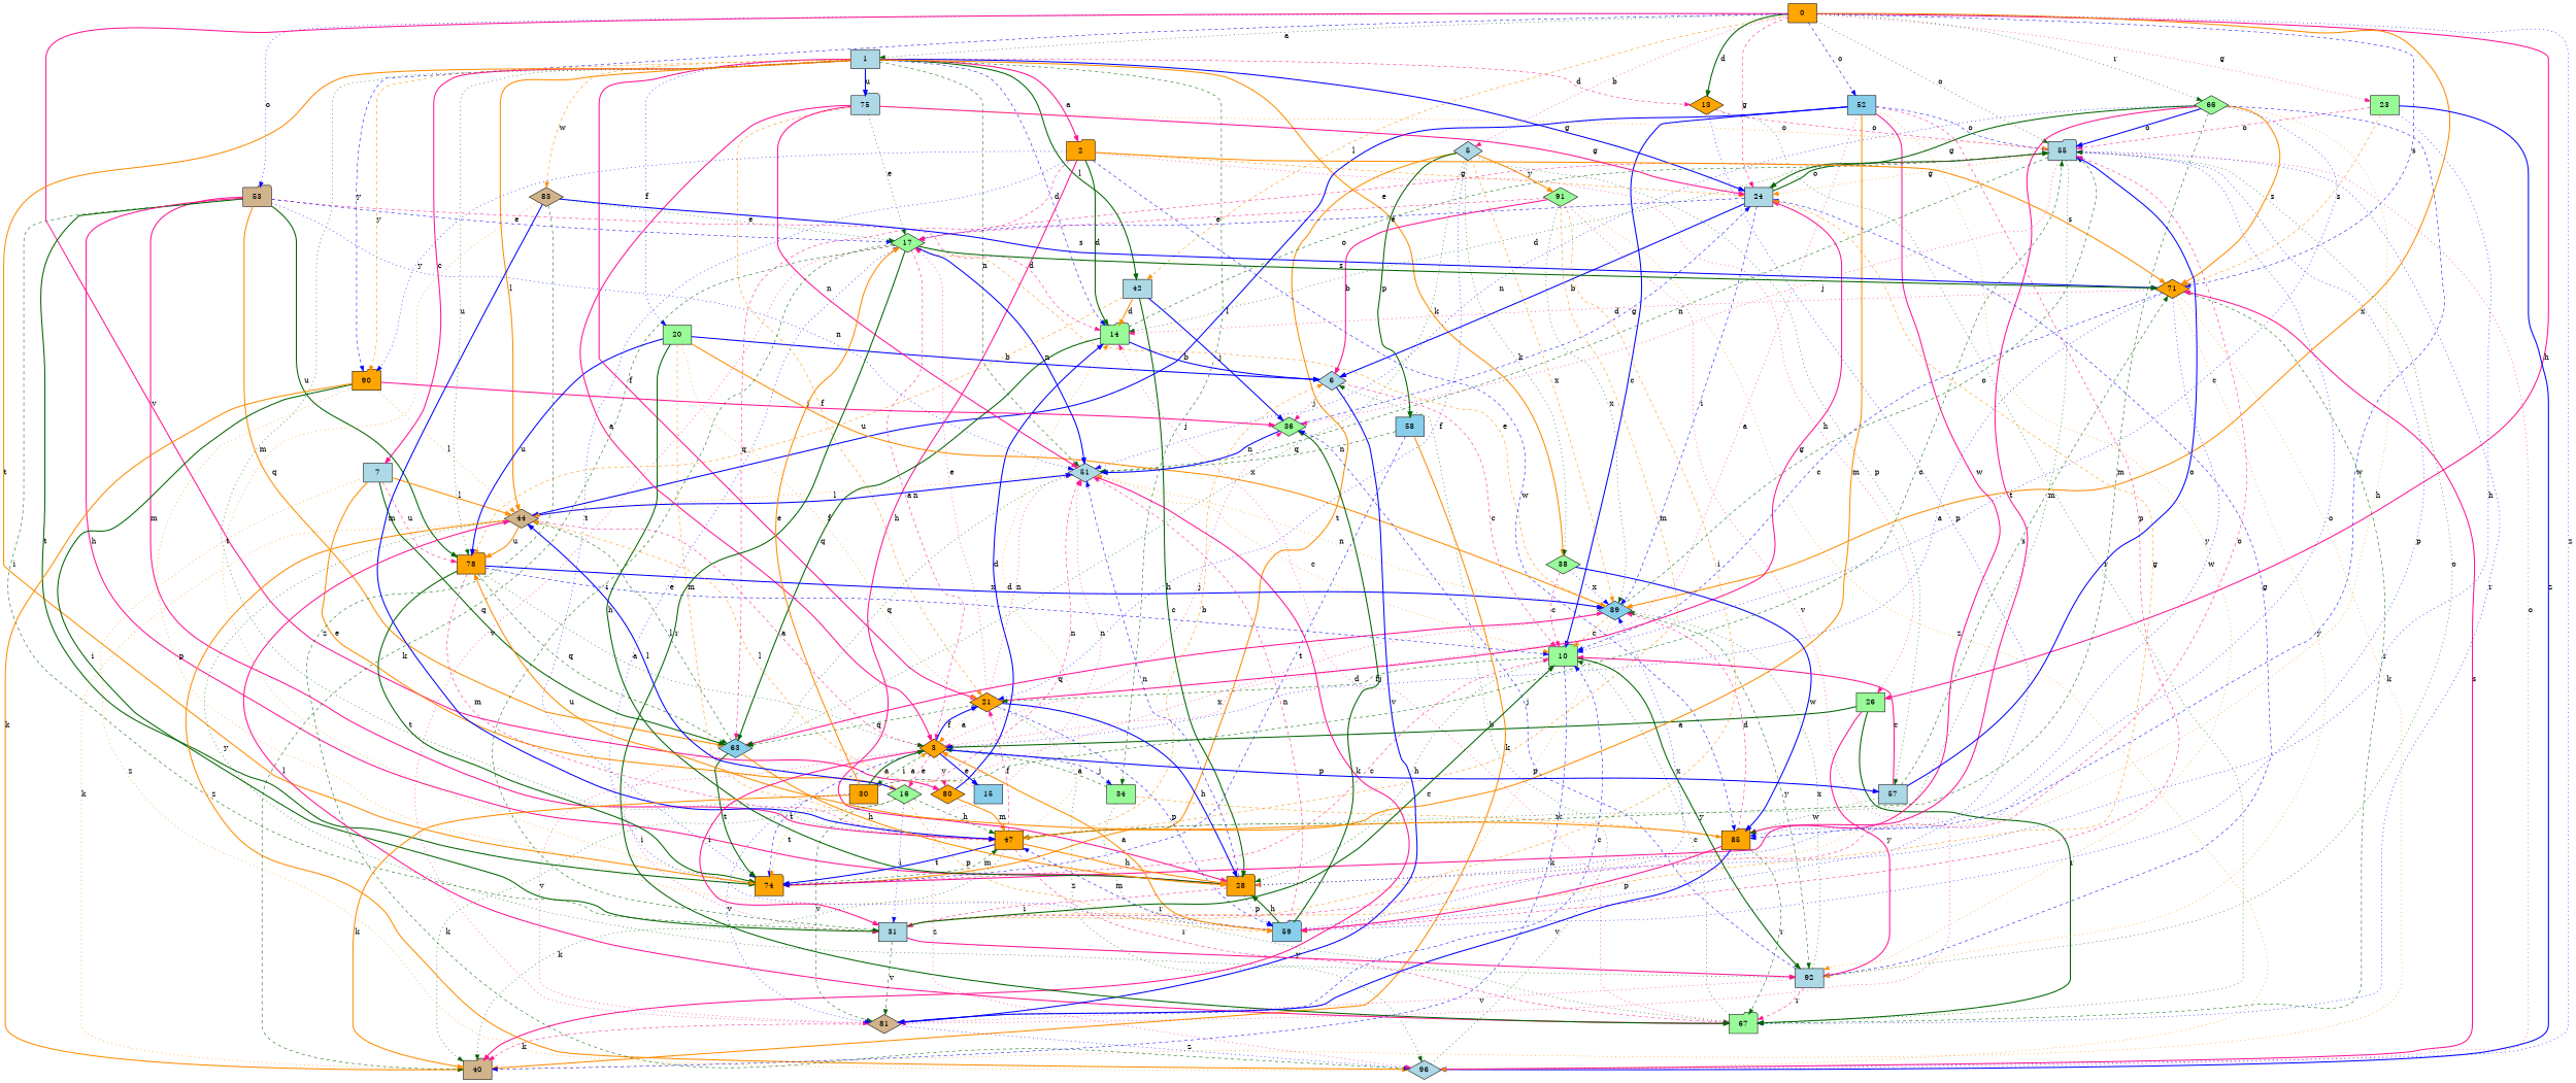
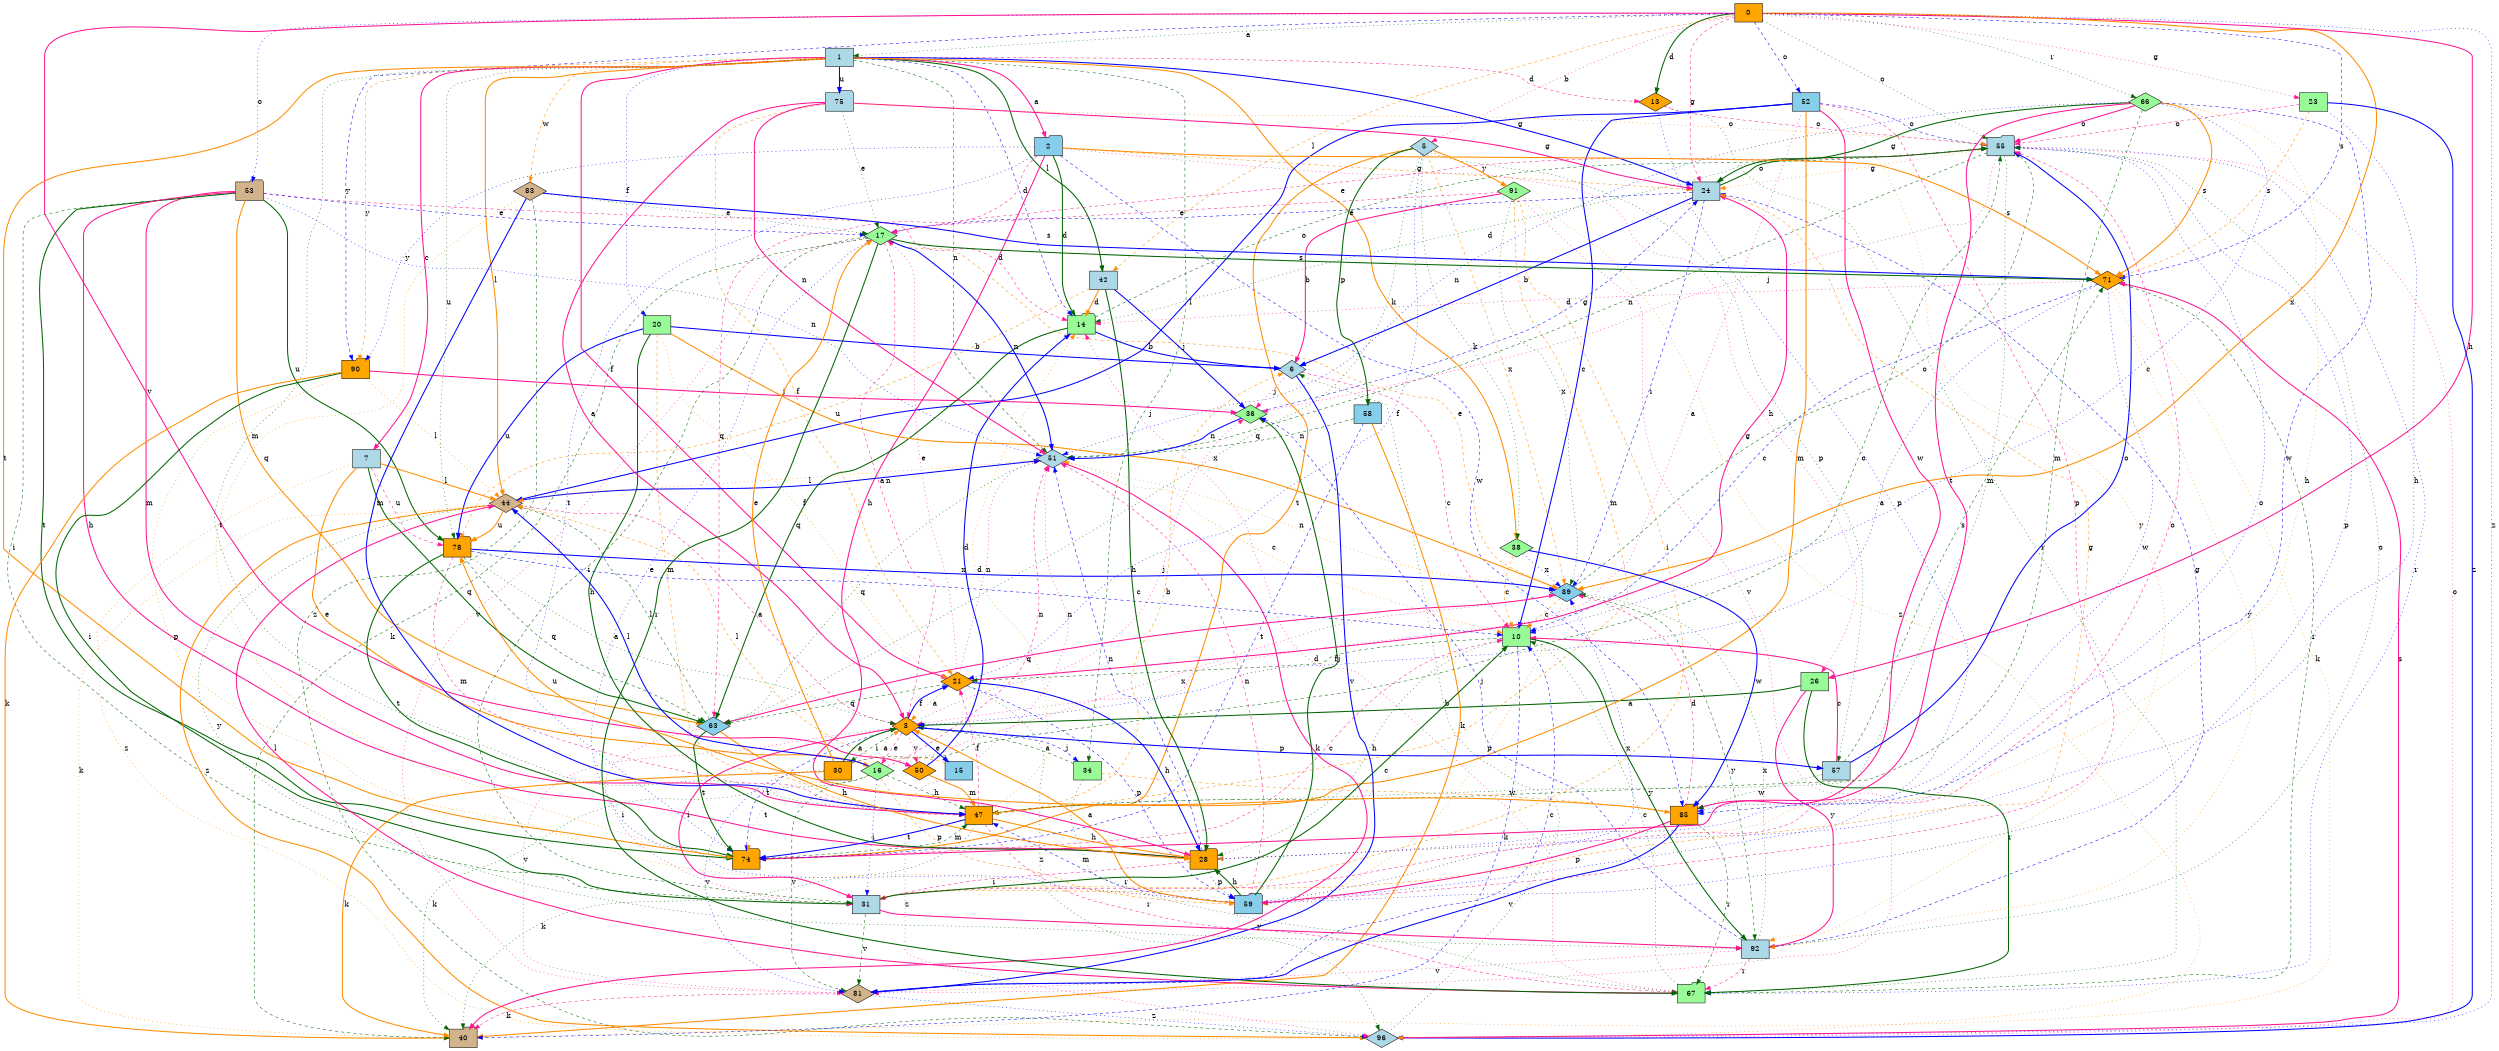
  strict digraph {
    node [fillcolor=orange shape=diamond style=filled]
    edge [color=darkgreen style=bold]
    0 [shape=box]
    1 [fillcolor=lightblue shape=box]
    5 [fillcolor=lightblue]
    13
    23 [fillcolor=palegreen shape=box]
    24 [fillcolor=lightblue shape=box]
    26 [fillcolor=palegreen shape=box]
    42 [fillcolor=lightblue shape=box]
    52 [fillcolor=skyblue shape=box]
    53 [fillcolor=tan shape=folder]
    55 [fillcolor=lightblue shape=folder]
    66 [fillcolor=palegreen]
    71
-   80
+   80 [label=50]
    89 [fillcolor=skyblue]
    90 [shape=folder]
    96 [fillcolor=lightblue]
-   2 [shape=folder]
+   2 [fillcolor=skyblue shape=folder]
    7 [fillcolor=lightblue shape=box]
    14 [fillcolor=palegreen shape=folder]
    20 [fillcolor=palegreen shape=box]
    21
    34 [fillcolor=palegreen shape=box]
    n24 [fillcolor=palegreen label=38]
    44 [fillcolor=tan]
    47 [shape=box]
    51 [fillcolor=lightblue]
    74 [shape=folder]
    75 [fillcolor=lightblue shape=folder]
    78 [shape=folder]
    83 [fillcolor=tan]
    63 [fillcolor=skyblue]
    57 [fillcolor=lightblue shape=box]
    58 [fillcolor=skyblue shape=folder]
    91 [fillcolor=palegreen]
    67 [fillcolor=palegreen shape=folder]
    59 [fillcolor=skyblue shape=folder]
    28 [shape=folder]
    6 [fillcolor=lightblue]
    17 [fillcolor=palegreen]
    3
    92 [fillcolor=lightblue shape=box]
    36 [fillcolor=palegreen]
    85 [shape=folder]
    10 [fillcolor=palegreen shape=folder]
    31 [fillcolor=lightblue shape=box]
    40 [fillcolor=tan shape=folder]
    16 [fillcolor=palegreen]
    81 [fillcolor=tan]
    15 [fillcolor=skyblue shape=box]
    30 [shape=box]
    0 -> 1 [label=a style=dotted]
    0 -> 5 [color=deeppink label=b style=dotted]
    0 -> 13 [label=d]
    0 -> 23 [color=deeppink label=g style=dotted]
    0 -> 24 [color=deeppink label=g style=dashed]
    0 -> 26 [color=deeppink label=h]
    0 -> 42 [color=darkorange label=l style=dashed]
    0 -> 52 [color=blue label=o style=dashed]
    0 -> 53 [color=blue label=o style=dotted]
    0 -> 55 [label=o style=dotted]
    0 -> 66 [label=r style=dotted]
    0 -> 71 [color=blue label=s style=dashed]
    0 -> 80 [color=deeppink label=v]
    0 -> 89 [color=darkorange label=x]
    0 -> 90 [color=blue label=y style=dashed]
    0 -> 96 [color=blue label=z style=dotted]
    1 -> 13 [color=deeppink label=d style=dashed]
    1 -> 24 [color=blue label=g]
    1 -> 42 [label=l]
    1 -> 90 [color=darkorange label=y style=dashed]
    1 -> 2 [color=deeppink label=a]
    1 -> 7 [color=deeppink label=c]
    1 -> 14 [color=blue label=d style=dashed]
    1 -> 20 [color=blue label=f style=dotted]
    1 -> 21 [color=deeppink label=f]
    1 -> 34 [label=j style=dashed]
    1 -> n24 [color=darkorange label=k]
    1 -> 44 [color=darkorange label=l]
    1 -> 47 [label=m style=dotted]
    1 -> 51 [label=n style=dashed]
    1 -> 74 [color=darkorange label=t]
    1 -> 75 [color=blue label=u]
    1 -> 78 [label=u style=dotted]
    1 -> 83 [color=darkorange label=w style=dashed]
    5 -> 89 [color=darkorange label=x style=dashed]
    5 -> 21 [color=blue label=f style=dotted]
    5 -> n24 [label=k style=dotted]
    5 -> 74 [color=darkorange label=t]
    5 -> 63 [label=q style=dotted]
    5 -> 57 [label=p style=dotted]
    5 -> 58 [label=p]
    5 -> 91 [color=darkorange label=y]
    13 -> 55 [color=deeppink label=o style=dashed]
    13 -> 67 [label=r style=dotted]
    13 -> 59 [color=blue label=p style=dotted]
    23 -> 55 [color=deeppink label=o style=dashed]
    23 -> 71 [color=darkorange label=s style=dashed]
    23 -> 96 [color=blue label=z]
    23 -> 28 [color=blue label=h style=dotted]
    24 -> 55 [label=o]
    24 -> 89 [color=blue label=i style=dashed]
    24 -> 6 [color=blue label=b]
    24 -> 17 [color=blue label=e style=dashed]
    26 -> 67 [label=r]
    26 -> 3 [label=a]
    26 -> 92 [color=deeppink label=y]
    42 -> 14 [color=darkorange label=d]
    42 -> 78 [color=darkorange label=u style=dashed]
    42 -> 28 [label=h]
    42 -> 36 [color=blue label=j]
    52 -> 55 [color=blue label=o style=dashed]
    52 -> 44 [color=blue label=l]
    52 -> 47 [color=darkorange label=m]
    52 -> 59 [color=deeppink label=p style=dashed]
    52 -> 3 [color=deeppink label=a style=dotted]
    52 -> 92 [color=darkorange label=y style=dotted]
    52 -> 85 [color=deeppink label=w]
    52 -> 10 [color=blue label=c]
    53 -> 14 [color=deeppink label=d style=dashed]
    53 -> 47 [color=deeppink label=m]
    53 -> 51 [color=blue label=n style=dotted]
    53 -> 74 [label=t]
    53 -> 78 [label=u]
    53 -> 63 [color=darkorange label=q]
    53 -> 28 [color=deeppink label=h]
    53 -> 17 [color=blue label=e style=dashed]
    53 -> 31 [label=i style=dashed]
    55 -> 24 [color=darkorange label=g style=dotted]
    55 -> 14 [label=d style=dotted]
    55 -> 47 [label=m style=dotted]
    55 -> 51 [label=n style=dashed]
    55 -> 67 [color=blue label=r style=dotted]
    55 -> 59 [color=blue label=p style=dotted]
    55 -> 17 [color=deeppink label=e style=dashed]
    55 -> 36 [color=deeppink label=j style=dotted]
    66 -> 24 [label=g]
-   66 -> 55 [color=blue label=o]
+   66 -> 55 [color=deeppink label=o]
    66 -> 71 [color=darkorange label=s]
    66 -> 47 [label=m style=dashed]
    66 -> 51 [color=blue label=n style=dotted]
    66 -> 74 [color=deeppink label=t]
    66 -> 28 [color=darkorange label=h style=dotted]
    66 -> 85 [color=blue label=w style=dashed]
    66 -> 10 [color=blue label=c style=dotted]
    71 -> 14 [color=deeppink label=d style=dotted]
    71 -> 67 [label=r style=dashed]
    71 -> 3 [color=blue label=a style=dotted]
    71 -> 92 [color=darkorange label=y style=dotted]
    71 -> 85 [color=blue label=w style=dotted]
    71 -> 10 [color=blue label=c style=dashed]
    71 -> 40 [color=darkorange label=k style=dotted]
    80 -> 14 [color=blue label=d]
    80 -> 47 [color=darkorange label=m]
    89 -> 55 [label=o style=dashed]
    89 -> 51 [color=darkorange label=n style=dotted]
    89 -> 63 [color=deeppink label=q]
    89 -> 59 [color=darkorange label=p style=dotted]
    89 -> 17 [color=darkorange label=e style=dashed]
    89 -> 92 [label=y style=dashed]
    89 -> 10 [color=darkorange label=c style=dashed]
    90 -> 44 [color=darkorange label=l style=dotted]
    90 -> 59 [color=darkorange label=p style=dotted]
    90 -> 36 [color=deeppink label=j]
    90 -> 31 [label=i]
    90 -> 40 [color=darkorange label=k]
    96 -> 55 [color=deeppink label=o style=dotted]
    96 -> 71 [color=deeppink label=s]
    96 -> 6 [label=b style=dotted]
    2 -> 24 [color=darkorange label=g style=dashed]
    2 -> 26 [color=deeppink label=h style=dotted]
    2 -> 71 [color=darkorange label=s]
    2 -> 90 [color=blue label=y style=dotted]
    2 -> 14 [label=d]
    2 -> 74 [color=blue label=t style=dotted]
    2 -> 63 [color=deeppink label=q style=dashed]
    2 -> 28 [color=deeppink label=h]
    2 -> 85 [color=blue label=w style=dashed]
    7 -> 96 [color=darkorange label=z style=dotted]
    7 -> 44 [color=darkorange label=l]
    7 -> 78 [color=deeppink label=u style=dashed]
    7 -> 63 [label=q]
    7 -> 16 [color=darkorange label=e]
    14 -> 55 [label=o style=dashed]
    14 -> 63 [label=q]
    14 -> 6 [color=blue label=b]
    20 -> 89 [color=darkorange label=x]
    20 -> 21 [color=darkorange label=f style=dotted]
    20 -> 47 [color=darkorange label=m style=dashed]
    20 -> 78 [color=blue label=u]
    20 -> 28 [label=h]
    20 -> 6 [color=blue label=b]
    21 -> 24 [color=deeppink label=g]
    21 -> 96 [label=z style=dotted]
    21 -> 51 [color=deeppink label=n style=dotted]
    21 -> 63 [label=q style=dashed]
    21 -> 59 [color=blue label=p style=dashed]
    21 -> 28 [color=blue label=h]
    21 -> 17 [color=deeppink label=e style=dotted]
    21 -> 3 [color=darkorange label=a style=dotted]
    34 -> 67 [label=r style=dotted]
    34 -> 3 [label=a style=dashed]
    34 -> 85 [color=darkorange label=w style=dashed]
    n24 -> 89 [color=blue label=x style=dotted]
    n24 -> 85 [color=blue label=w]
-   n24 -> 10 [color=deeppink label=c style=dashed]
+   n24 -> 10 [color=darkorange label=c style=dashed]
    44 -> 96 [color=darkorange label=z]
    44 -> 51 [color=blue label=n]
    44 -> 78 [color=darkorange label=u]
    44 -> 3 [color=deeppink label=a style=dashed]
    44 -> 92 [label=y style=dotted]
    44 -> 40 [color=darkorange label=k style=dotted]
    47 -> 14 [color=darkorange label=d style=dotted]
    47 -> 21 [color=deeppink label=f style=dashed]
    47 -> 74 [color=blue label=t]
    47 -> 67 [color=deeppink label=r style=dashed]
    47 -> 28 [color=darkorange label=h]
    47 -> 6 [color=darkorange label=b style=dashed]
    47 -> 40 [label=k style=dotted]
    51 -> 44 [color=darkorange label=l style=dotted]
    51 -> 63 [label=q style=dotted]
    51 -> 10 [color=darkorange label=c style=dotted]
    51 -> 40 [color=deeppink label=k]
    74 -> 47 [label=m style=dashed]
    74 -> 10 [color=deeppink label=c style=dashed]
    75 -> 24 [color=deeppink label=g]
    75 -> 55 [color=darkorange label=o style=dotted]
    75 -> 21 [color=darkorange label=f style=dashed]
    75 -> 51 [color=deeppink label=n]
    75 -> 17 [label=e style=dotted]
    75 -> 3 [color=deeppink label=a]
    78 -> 89 [color=blue label=x]
    78 -> 47 [color=deeppink label=m style=dashed]
    78 -> 74 [label=t]
    78 -> 63 [label=q style=dashed]
    78 -> 3 [label=a style=dotted]
    78 -> 10 [color=blue label=c style=dashed]
    83 -> 71 [color=blue label=s]
    83 -> 96 [label=z style=dashed]
    83 -> 47 [color=blue label=m]
    83 -> 74 [color=darkorange label=t style=dotted]
    83 -> 17 [label=e style=dotted]
    63 -> 44 [label=l style=dashed]
    63 -> 74 [label=t]
    63 -> 28 [color=darkorange label=h]
    63 -> 31 [color=deeppink label=i style=dotted]
    57 -> 55 [color=blue label=o]
    57 -> 71 [label=s style=dashed]
    57 -> 85 [label=w style=dotted]
    57 -> 10 [color=deeppink label=c]
    58 -> 51 [label=n style=dashed]
    58 -> 74 [color=blue label=t style=dashed]
    58 -> 40 [color=darkorange label=k]
    91 -> 89 [label=x style=dotted]
    91 -> 96 [color=darkorange label=z style=dotted]
    91 -> 47 [color=darkorange label=m style=dashed]
    91 -> 6 [color=deeppink label=b]
    91 -> 17 [color=deeppink label=e style=dashed]
    91 -> 31 [color=darkorange label=i style=dashed]
    91 -> 81 [color=deeppink label=v style=dotted]
    67 -> 14 [color=deeppink label=d style=dotted]
    67 -> 44 [color=deeppink label=l]
    67 -> 10 [label=c style=dotted]
    59 -> 89 [color=blue label=x style=dotted]
    59 -> 47 [color=blue label=m style=dashed]
    59 -> 51 [color=deeppink label=n style=dashed]
    59 -> 28 [label=h]
    59 -> 17 [color=blue label=e style=dotted]
    59 -> 3 [color=darkorange label=a]
    59 -> 36 [label=j]
    28 -> 55 [color=blue label=o style=dotted]
    28 -> 51 [color=blue label=n style=dashed]
    28 -> 59 [color=blue label=p style=dotted]
    28 -> 31 [color=deeppink label=i style=dashed]
    6 -> 36 [color=deeppink label=j style=dotted]
    6 -> 10 [color=deeppink label=c style=dashed]
    6 -> 81 [color=blue label=v]
    17 -> 71 [label=s]
    17 -> 51 [color=blue label=n]
    17 -> 67 [label=r]
    17 -> 3 [color=deeppink label=a style=dashed]
    17 -> 31 [label=i style=dashed]
    17 -> 40 [label=k style=dashed]
    17 -> 81 [color=deeppink label=v style=dotted]
    3 -> 80 [color=deeppink label=v style=dotted]
    3 -> 21 [color=blue label=f]
    3 -> 34 [color=blue label=j style=dashed]
    3 -> 74 [color=blue label=t style=dashed]
    3 -> 57 [color=blue label=p]
    3 -> 36 [color=deeppink label=j style=dotted]
    3 -> 31 [color=deeppink label=i]
    3 -> 16 [color=deeppink label=e style=dashed]
    3 -> 81 [color=deeppink label=v style=dotted]
    3 -> 15 [color=blue label=e]
    3 -> 30 [label=i style=dashed]
    92 -> 24 [color=blue label=g style=dashed]
    92 -> 55 [label=o style=dotted]
    92 -> 89 [label=x style=dotted]
    92 -> 67 [color=deeppink label=r style=dashed]
    92 -> 36 [color=blue label=j style=dashed]
    92 -> 81 [color=deeppink label=v style=dotted]
    36 -> 24 [color=blue label=g style=dashed]
    36 -> 51 [color=blue label=n]
    85 -> 89 [color=deeppink label=d style=dashed]
    85 -> 78 [color=darkorange label=u]
    85 -> 67 [label=r style=dashed]
    85 -> 59 [color=deeppink label=p]
    85 -> 81 [color=blue label=v]
    10 -> 21 [label=f style=dashed]
    10 -> 28 [label=h style=dotted]
    10 -> 92 [label=y]
    10 -> 40 [color=blue label=k style=dashed]
    31 -> 24 [color=darkorange label=g style=dashed]
    31 -> 55 [color=deeppink label=o style=dashed]
    31 -> 92 [color=deeppink label=y]
    31 -> 10 [label=c]
    31 -> 81 [label=v style=dashed]
    16 -> 44 [color=blue label=l]
    16 -> 47 [label=h style=dashed]
    16 -> 51 [color=deeppink label=n style=dashed]
    16 -> 74 [color=darkorange label=t style=dotted]
    16 -> 59 [color=darkorange label=p style=dashed]
    16 -> 3 [color=darkorange label=a style=dotted]
    16 -> 31 [color=blue label=i style=dotted]
    16 -> 40 [label=k style=dotted]
    16 -> 81 [label=v style=dashed]
    81 -> 96 [color=blue label=z style=dotted]
    81 -> 10 [color=blue label=c style=dashed]
    81 -> 40 [color=deeppink label=k style=dashed]
    15 -> 96 [color=deeppink label=z style=dotted]
    15 -> 44 [color=darkorange label=l style=dashed]
    15 -> 51 [color=deeppink label=n style=dotted]
    30 -> 55 [label=o style=dashed]
    30 -> 89 [color=deeppink label=x style=dotted]
    30 -> 17 [color=darkorange label=e]
    30 -> 3 [label=a]
    30 -> 40 [color=darkorange label=k]
    30 -> 81 [color=blue label=v style=dotted]
  }
